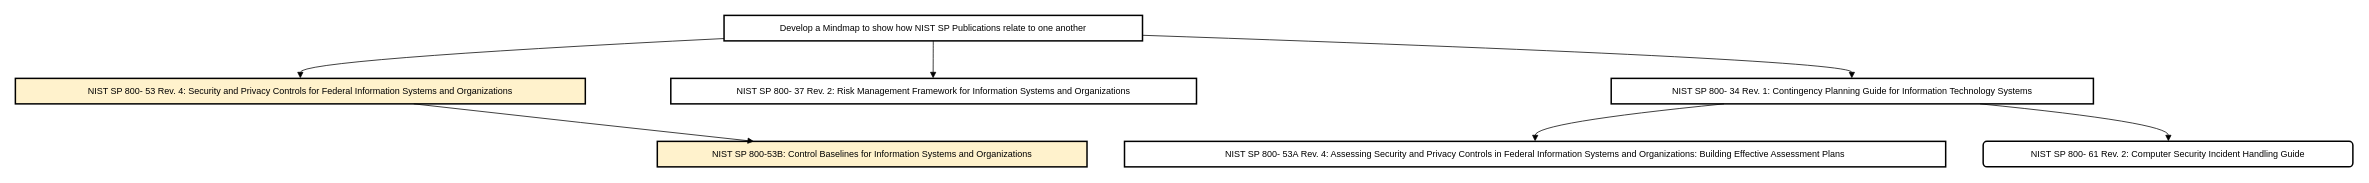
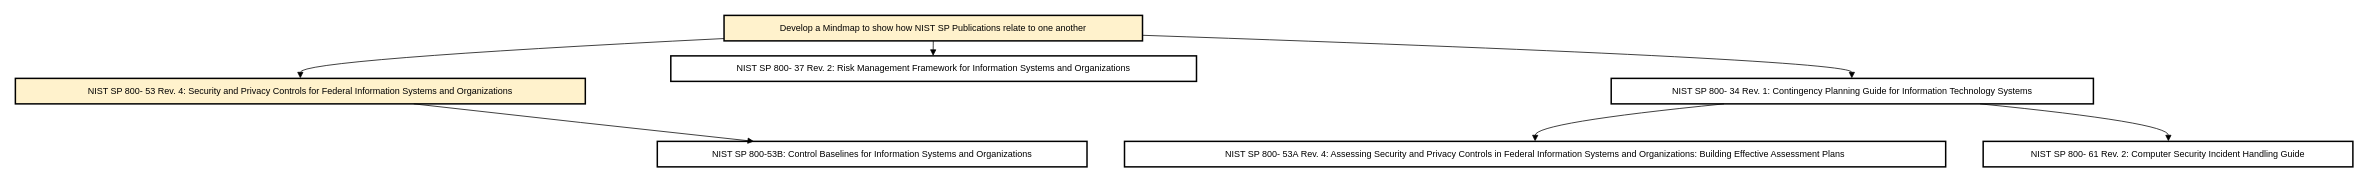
  <mxCell id="0" />
  <mxCell id="1" parent="0" />
- <mxCell id="2" value="Develop a Mindmap to show how NIST SP Publications relate to one another" style="whiteSpace=wrap;strokeWidth=2;" vertex="1" parent="1"><mxGeometry x="965" width="558" height="34" as="geometry" y="20" /></mxCell>
+ <mxCell id="2" value="Develop a Mindmap to show how NIST SP Publications relate to one another" style="whiteSpace=wrap;strokeWidth=2;fillColor=#fff2cc;" vertex="1" parent="1"><mxGeometry x="965" width="558" height="34" as="geometry" y="20" /></mxCell>
  <mxCell id="3" value="NIST SP 800- 53 Rev. 4: Security and Privacy Controls for Federal Information Systems and Organizations" style="whiteSpace=wrap;strokeWidth=2;fillColor=#fff2cc;" vertex="1" parent="1"><mxGeometry x="20" y="104" width="760" height="34" as="geometry" /></mxCell>
- <mxCell id="4" value="NIST SP 800- 37 Rev. 2: Risk Management Framework for Information Systems and Organizations" style="whiteSpace=wrap;strokeWidth=2;" vertex="1" parent="1"><mxGeometry x="894" y="104" width="701" height="34" as="geometry" /></mxCell>
+ <mxCell id="4" value="NIST SP 800- 37 Rev. 2: Risk Management Framework for Information Systems and Organizations" style="whiteSpace=wrap;strokeWidth=2;" vertex="1" parent="1"><mxGeometry x="894" y="74" width="701" height="34" as="geometry" /></mxCell>
  <mxCell id="5" value="NIST SP 800- 34 Rev. 1: Contingency Planning Guide for Information Technology Systems" style="whiteSpace=wrap;strokeWidth=2;" vertex="1" parent="1"><mxGeometry x="2148" y="104" width="643" height="34" as="geometry" /></mxCell>
- <mxCell id="6" value="NIST SP 800-53B: Control Baselines for Information Systems and Organizations" style="whiteSpace=wrap;strokeWidth=2;fillColor=#fff2cc;" vertex="1" parent="1"><mxGeometry x="876" y="188" width="573" height="34" as="geometry" /></mxCell>
+ <mxCell id="6" value="NIST SP 800-53B: Control Baselines for Information Systems and Organizations" style="whiteSpace=wrap;strokeWidth=2;" vertex="1" parent="1"><mxGeometry x="876" y="188" width="573" height="34" as="geometry" /></mxCell>
  <mxCell id="7" value="NIST SP 800- 53A Rev. 4: Assessing Security and Privacy Controls in Federal Information Systems and Organizations: Building Effective Assessment Plans" style="whiteSpace=wrap;strokeWidth=2;" vertex="1" parent="1"><mxGeometry x="1499" y="188" width="1095" height="34" as="geometry" /></mxCell>
- <mxCell id="8" value="NIST SP 800- 61 Rev. 2: Computer Security Incident Handling Guide" style="whiteSpace=wrap;strokeWidth=2;rounded=1;" vertex="1" parent="1"><mxGeometry x="2644" y="188" width="493" height="34" as="geometry" /></mxCell>
+ <mxCell id="8" value="NIST SP 800- 61 Rev. 2: Computer Security Incident Handling Guide" style="whiteSpace=wrap;strokeWidth=2;" vertex="1" parent="1"><mxGeometry x="2644" y="188" width="493" height="34" as="geometry" /></mxCell>
  <mxCell id="9" value="" style="curved=1;startArrow=none;endArrow=block;exitX=0.0;exitY=0.908;entryX=0.5;entryY=0;" edge="1" parent="1" source="2" target="3"><mxGeometry relative="1" as="geometry"><Array as="points"><mxPoint x="400" y="79" /></Array></mxGeometry></mxCell>
  <mxCell id="10" value="" style="curved=1;startArrow=none;endArrow=block;exitX=0.5;exitY=1;entryX=0.499;entryY=0;" edge="1" parent="1" source="2" target="4"><mxGeometry relative="1" as="geometry"><Array as="points" /></mxGeometry></mxCell>
  <mxCell id="11" value="" style="curved=1;startArrow=none;endArrow=block;exitX=1.0;exitY=0.781;entryX=0.499;entryY=0;" edge="1" parent="1" source="2" target="5"><mxGeometry relative="1" as="geometry"><Array as="points"><mxPoint x="2469" y="79" /></Array></mxGeometry></mxCell>
  <mxCell id="12" value="" style="curved=1;startArrow=none;endArrow=block;exitX=0.699;exitY=1;entryX=0.225;entryY=0;" edge="1" parent="1" source="3" target="6"><mxGeometry relative="1" as="geometry"><Array as="points"><mxPoint x="773" y="163" /></Array></mxGeometry></mxCell>
  <mxCell id="13" value="" style="curved=1;startArrow=none;endArrow=block;exitX=0.234;exitY=1;entryX=0.5;entryY=0;" edge="1" parent="1" source="5" target="7"><mxGeometry relative="1" as="geometry"><Array as="points"><mxPoint x="2047" y="163" /></Array></mxGeometry></mxCell>
  <mxCell id="14" value="" style="curved=1;startArrow=none;endArrow=block;exitX=0.765;exitY=1;entryX=0.501;entryY=0;" edge="1" parent="1" source="5" target="8"><mxGeometry relative="1" as="geometry"><Array as="points"><mxPoint x="2891" y="163" /></Array></mxGeometry></mxCell>
